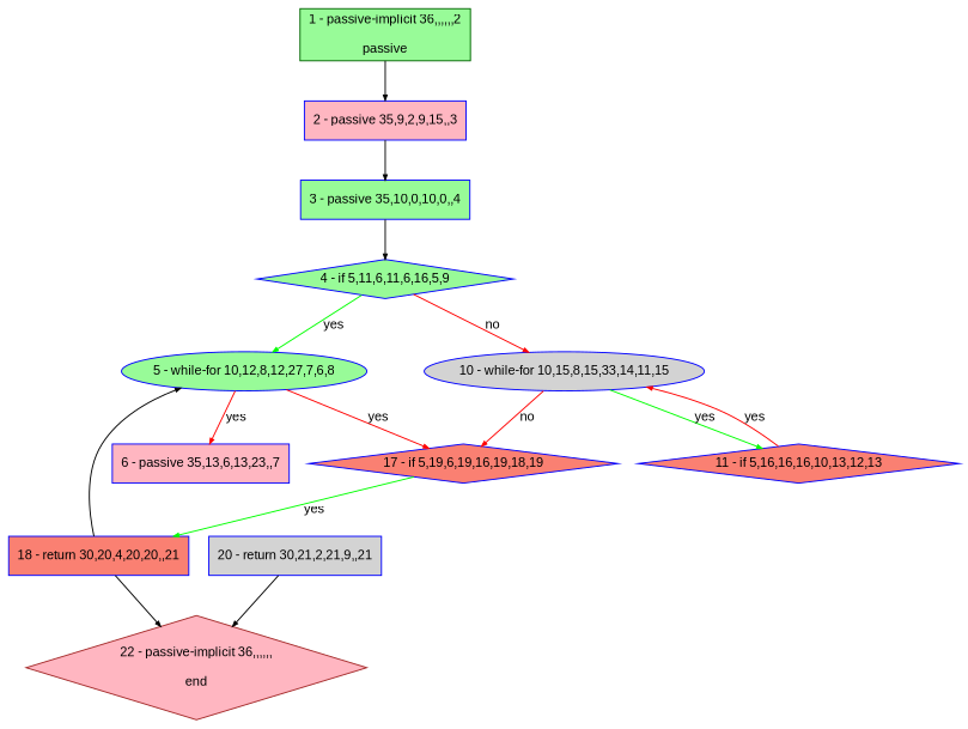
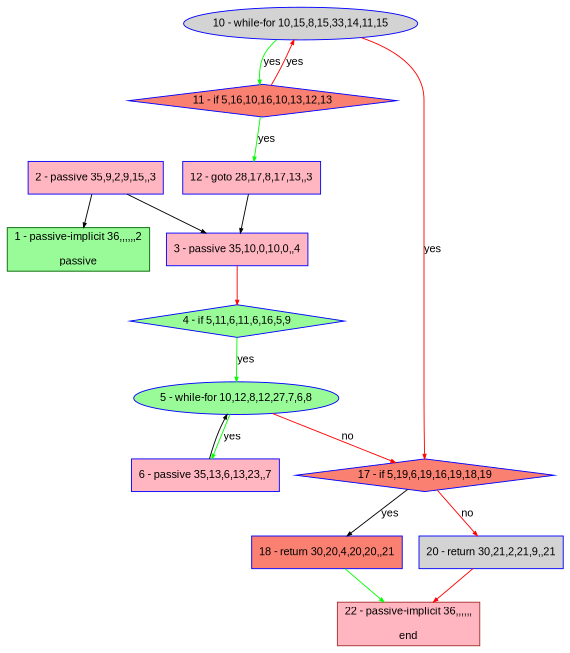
  digraph {
    bgcolor=white
    compound=true
    fillcolor="#FFFFCC"
    fontname=Arial
    fontsize=12
    pack=true
    packmode=clust
    style="rounded,filled"
    node [color="#0000ff" compound=true fillcolor=lightpink fixedsize=false fontname=Arial fontsize=12 node_initialized=no shape=box style=filled]
    edge [arrowhead=normal arrowsize=0.5 arrowtail=none color="#000000" compound=true dir=forward fontcolor=black fontname=Arial fontsize=12]
    n1 [label="2 - passive 35,9,2,9,15,,3"]
-   n2 [fillcolor=palegreen label="3 - passive 35,10,0,10,0,,4"]
+   n2 [label="3 - passive 35,10,0,10,0,,4"]
    n3 [fillcolor=palegreen label="4 - if 5,11,6,11,6,16,5,9" shape=diamond]
    n4 [color="#006400" fillcolor=palegreen label="1 - passive-implicit 36,,,,,,2\n\npassive"]
    n5 [fillcolor=palegreen label="5 - while-for 10,12,8,12,27,7,6,8" shape=oval]
    n6 [fillcolor=lightgrey label="10 - while-for 10,15,8,15,33,14,11,15" shape=oval]
    n7 [label="6 - passive 35,13,6,13,23,,7"]
    n8 [fillcolor=salmon label="17 - if 5,19,6,19,16,19,18,19" shape=diamond]
-   n9 [fillcolor=salmon label="11 - if 5,16,16,16,10,13,12,13" shape=diamond]
+   n9 [fillcolor=salmon label="11 - if 5,16,10,16,10,13,12,13" shape=diamond]
    n10 [fillcolor=salmon label="18 - return 30,20,4,20,20,,21"]
    n11 [fillcolor=lightgrey label="20 - return 30,21,2,21,9,,21"]
-   n13 [color="#a52a2a" label="22 - passive-implicit 36,,,,,,\n\nend" shape=diamond]
+   n12 [label="12 - goto 28,17,8,17,13,,3"]
+   n13 [color="#a52a2a" label="22 - passive-implicit 36,,,,,,\n\nend"]
    n1 -> n2
-   n2 -> n3
+   n2 -> n3 [color="#ff0000"]
    n3 -> n5 [color="#00ff00" label=yes]
-   n3 -> n6 [color="#ff0000" label=no]
-   n4 -> n1
-   n5 -> n7 [color="#ff0000" label=yes]
-   n5 -> n8 [color="#ff0000" label=yes]
-   n6 -> n8 [color="#ff0000" label=no]
+   n1 -> n4
+   n5 -> n7 [color="#00ff00" label=yes]
+   n5 -> n8 [color="#ff0000" label=no]
+   n6 -> n8 [color="#ff0000" label=yes]
    n6 -> n9 [color="#00ff00" label=yes]
-   n10 -> n5
-   n8 -> n10 [color="#00ff00" label=yes]
+   n7 -> n5
+   n8 -> n10 [label=yes]
+   n8 -> n11 [color="#ff0000" label=no]
    n9 -> n6 [color="#ff0000" label=yes]
-   n10 -> n13
-   n11 -> n13
+   n9 -> n12 [color="#00ff00" label=yes]
+   n10 -> n13 [color="#00ff00"]
+   n11 -> n13 [color="#ff0000"]
+   n12 -> n2
  }
